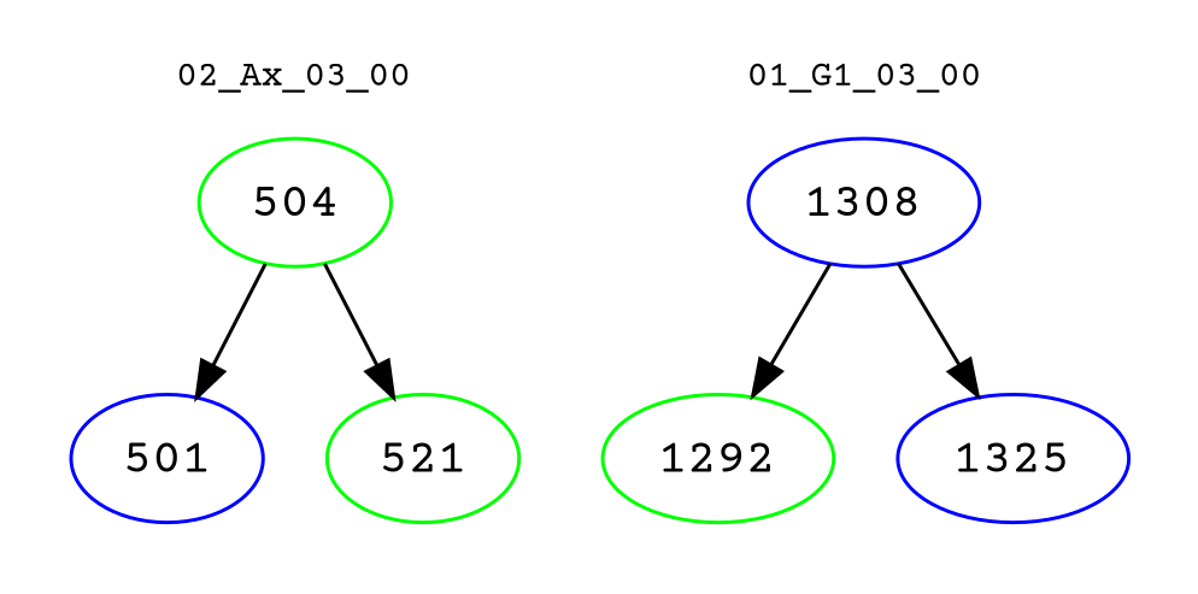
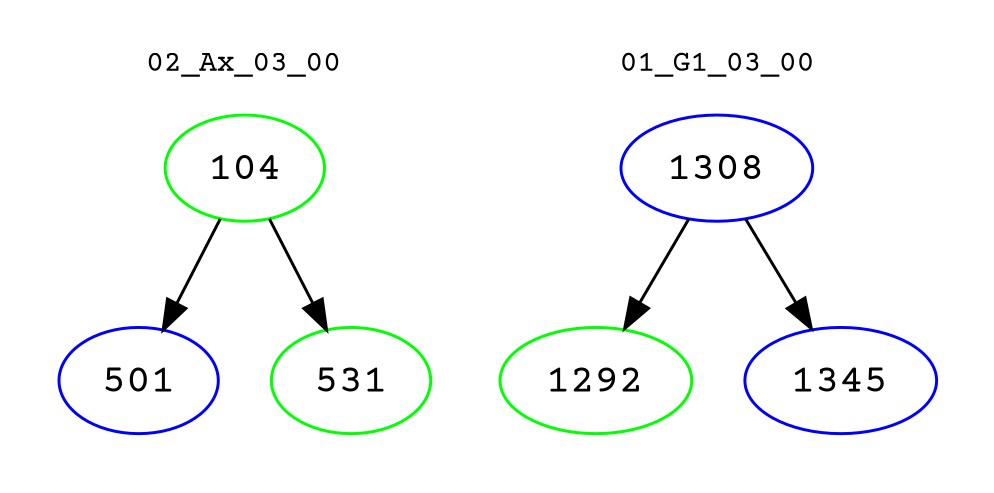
  digraph {
    fontname="Courier Prime"
    node [color=green fontname="Courier Prime"]
    edge [color=black fontname="Courier Prime"]
-   n1 [label=504]
+   n1 [label=104]
    n2 [color=blue label=501]
-   n3 [label=521]
+   n3 [label=531]
    n4 [color=blue label=1308]
    n5 [label=1292]
-   n6 [color=blue label=1325]
+   n6 [color=blue label=1345]
    subgraph cluster_1 {
      color=white
      fontsize=10
      label="02_Ax_03_00"
      n1
      n2
      n3
    }
    subgraph cluster_2 {
      color=white
      fontsize=10
      label="01_G1_03_00"
      n4
      n5
      n6
    }
    n1 -> n2
    n1 -> n3
    n4 -> n5
    n4 -> n6
  }
